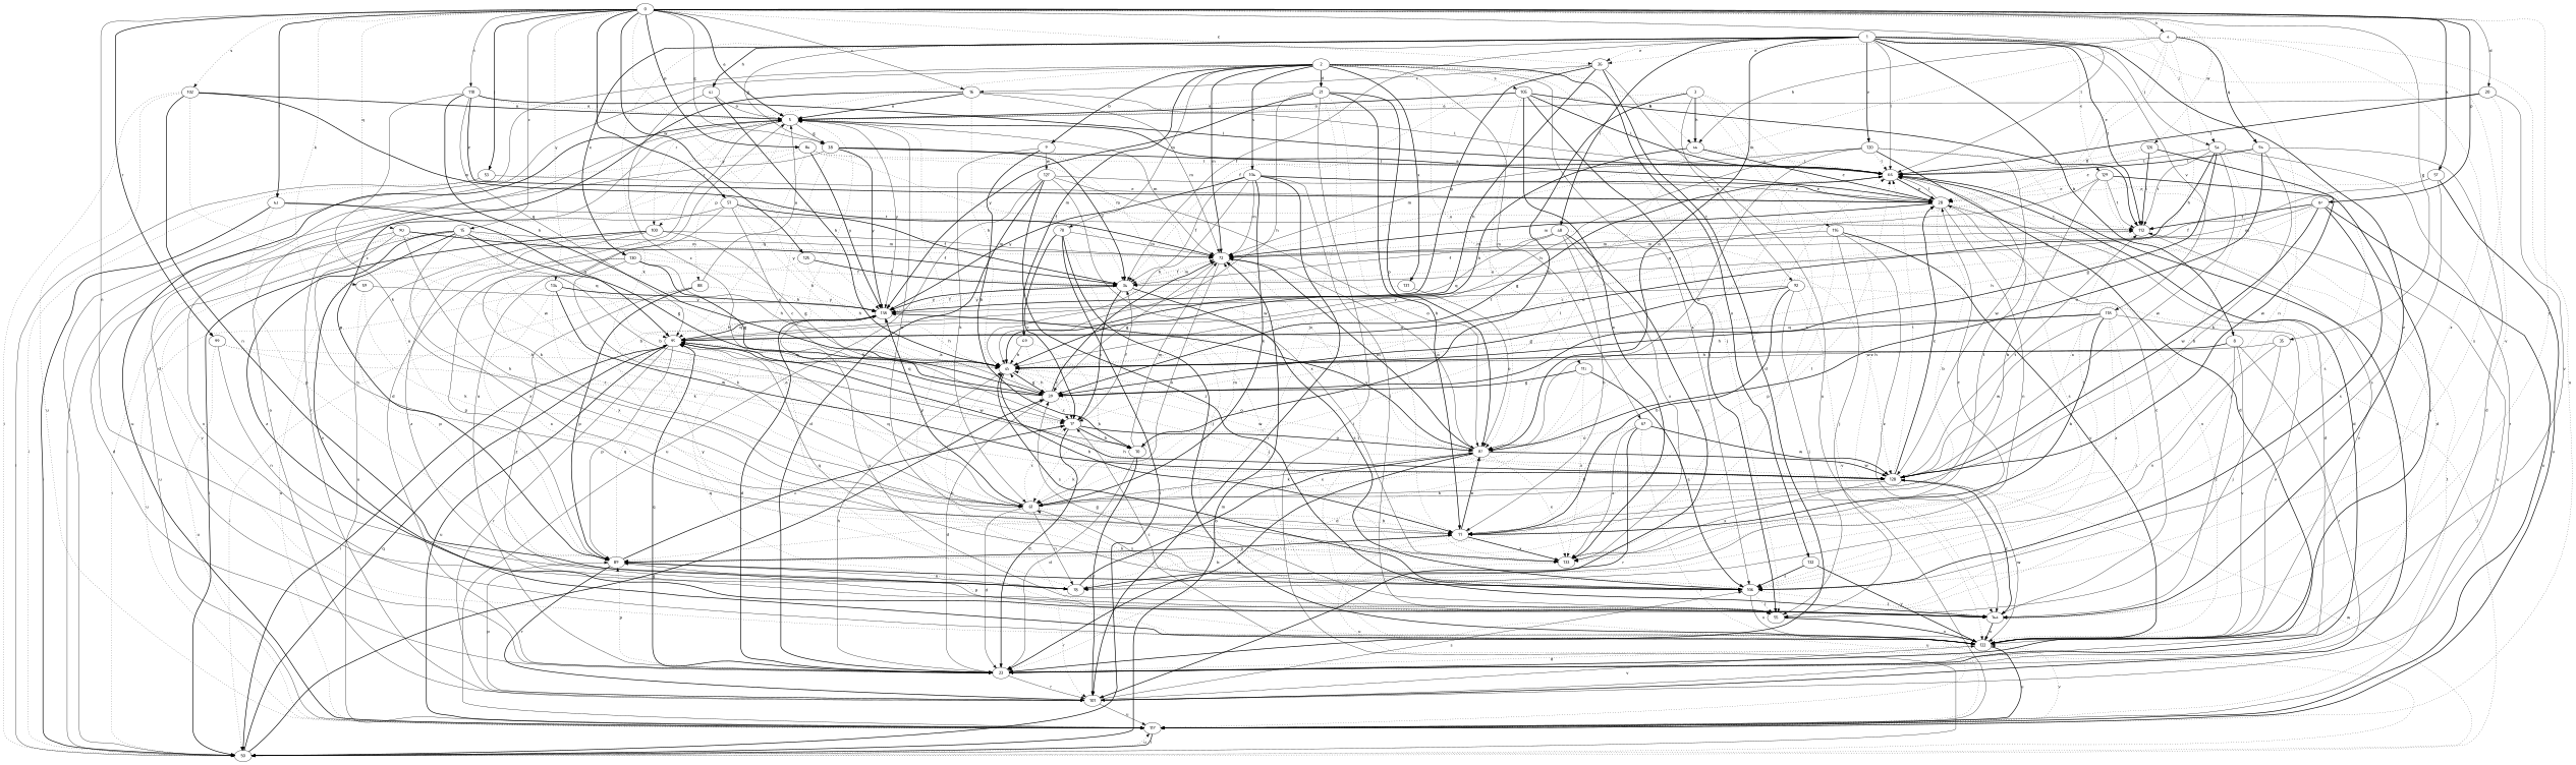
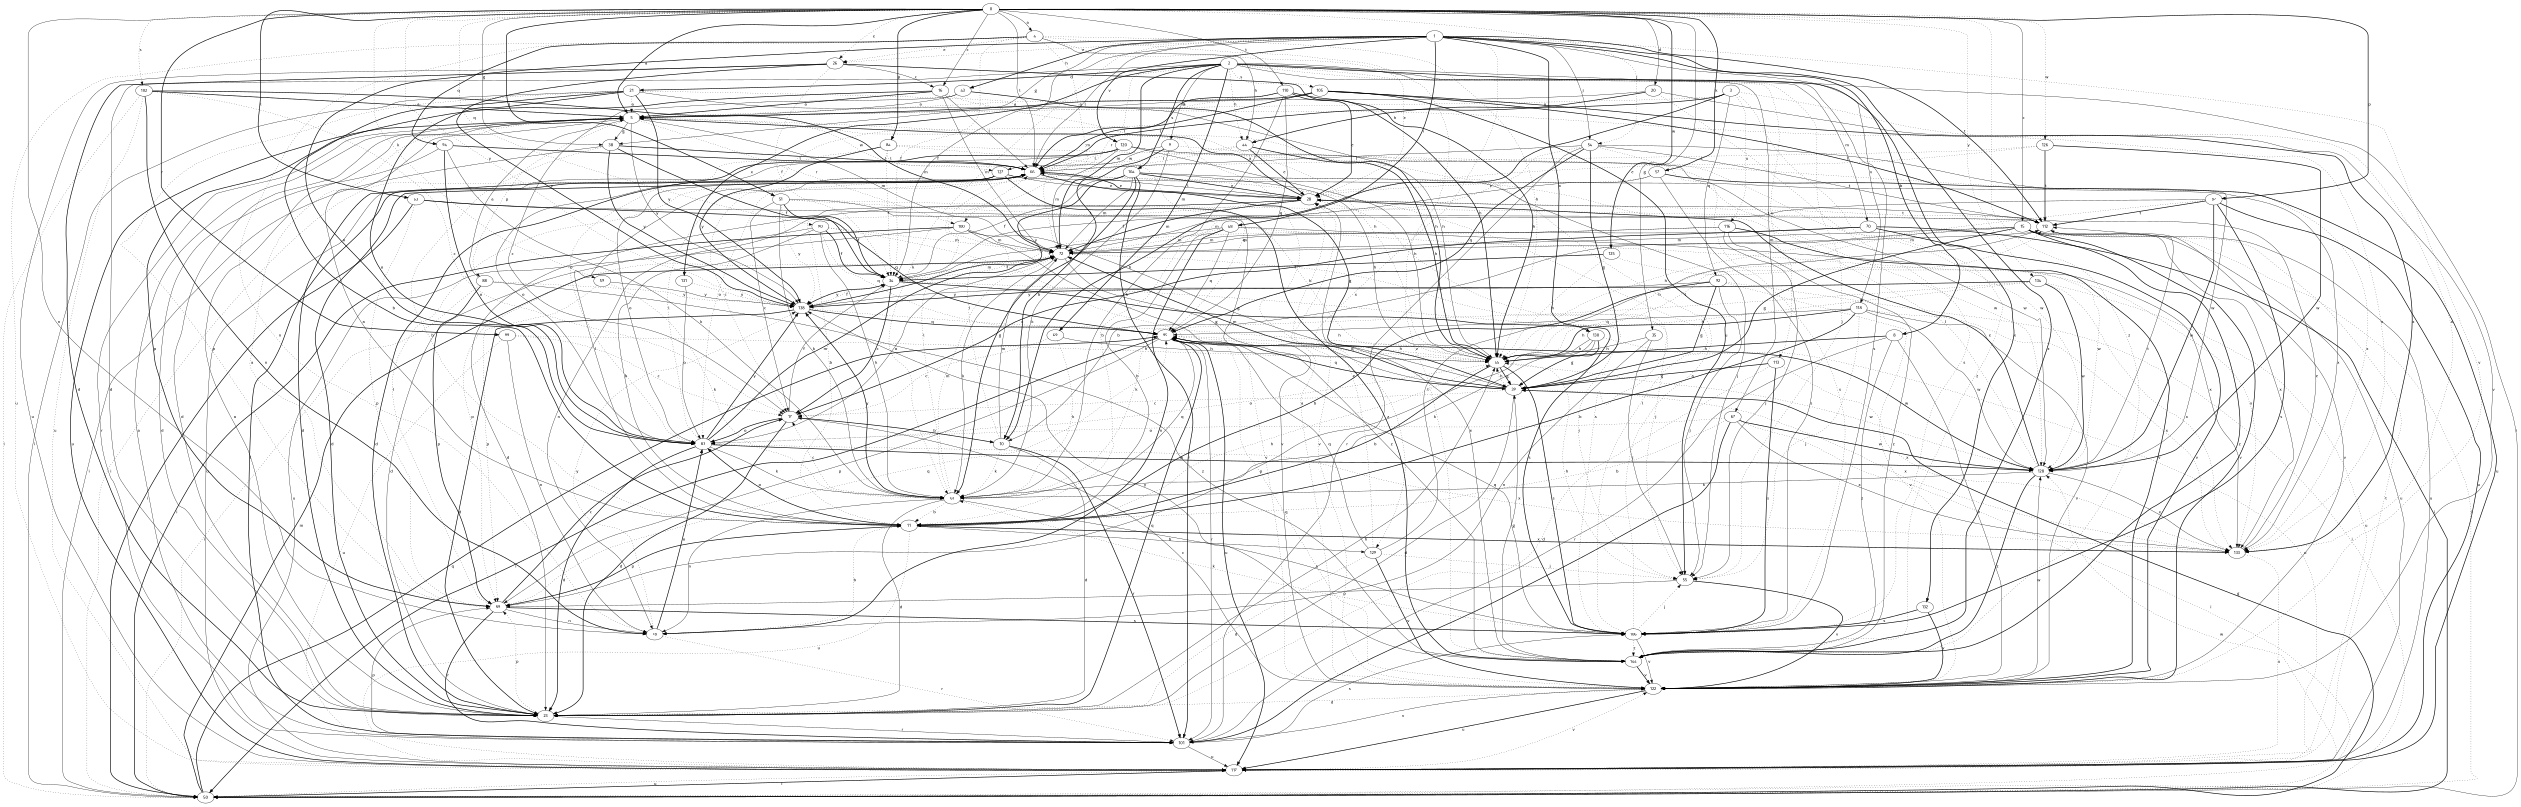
  strict digraph {
    fontname="Fira Sans"
    node [fontname="Fira Sans"]
    edge [fontname="Fira Sans" style=dotted]
    0
    4
    5
    15
    16
    20
    26
    35
    38
    51
-   53
    54
    57
    59
    63
    66
    78
    84
    87
    90
    99
    102
    110
    125
    126
    134
    138
    144
    34
    44
    72
    28
    45
    94
    117
    23
    100
    88
    101
    127
    122
    50
    10
    133
    39
    89
    106
    55
    11
    61
    112
    17
    128
    95
    83
    1
    8
    43
    48
    118
    120
    129
    130
    2
    9
    21
    67
    69
    70
    104
    105
    113
    131
    132
    3
    92
    116
    0 -> 4 [label=a style=solid]
    0 -> 5 [label=a style=bold]
    0 -> 15 [label=c style=solid]
    0 -> 16 [label=c style=solid]
    0 -> 20 [label=d style=solid]
    0 -> 26 [label=e]
    0 -> 35 [label=g style=solid]
    0 -> 38 [label=g style=solid]
    0 -> 51 [label=j style=bold]
-   0 -> 53 [label=j style=bold]
    0 -> 54 [label=j]
    0 -> 57 [label=k style=bold]
    0 -> 59 [label=k]
    0 -> 63 [label=l style=bold]
    0 -> 66 [label=l style=solid]
    0 -> 78 [label=n style=solid]
    0 -> 84 [label=p style=bold]
    0 -> 87 [label=p style=bold]
    0 -> 90 [label=q]
    0 -> 99 [label=r style=bold]
    0 -> 102 [label=s]
    0 -> 110 [label=t style=solid]
    0 -> 125 [label=w style=bold]
    0 -> 126 [label=w]
    0 -> 134 [label=y]
    0 -> 138 [label=y]
    0 -> 144 [label=z]
    4 -> 26 [label=e]
    4 -> 78 [label=n]
    4 -> 144 [label=z]
    4 -> 34 [label=f]
    4 -> 44 [label=h style=solid]
    4 -> 72 [label=m]
    4 -> 28 [label=e]
    4 -> 45 [label=h]
    4 -> 94 [label=q style=bold]
    4 -> 117 [label=u]
    5 -> 38 [label=g style=solid]
    5 -> 138 [label=y style=solid]
    5 -> 72 [label=m style=solid]
    5 -> 117 [label=u style=bold]
    5 -> 23 [label=d style=solid]
    5 -> 100 [label=r]
    5 -> 88 [label=p]
    5 -> 101 [label=r style=solid]
+   5 -> 127 [label=w]
    15 -> 144 [label=z style=bold]
    15 -> 72 [label=m style=solid]
    15 -> 45 [label=h]
    15 -> 117 [label=u style=solid]
    15 -> 122 [label=v style=bold]
    15 -> 50 [label=i]
    15 -> 10 [label=b style=solid]
    15 -> 133 [label=x style=solid]
    15 -> 39 [label=g style=bold]
    16 -> 5 [label=a style=bold]
    16 -> 66 [label=l style=solid]
    16 -> 72 [label=m style=solid]
    16 -> 45 [label=h]
    16 -> 89 [label=p style=bold]
    20 -> 5 [label=a style=solid]
    20 -> 66 [label=l style=bold]
    20 -> 122 [label=v style=solid]
    20 -> 106 [label=s]
    26 -> 16 [label=c style=solid]
    26 -> 138 [label=y style=bold]
    26 -> 34 [label=f]
    26 -> 45 [label=h style=bold]
    26 -> 117 [label=u style=solid]
    26 -> 23 [label=d style=bold]
    35 -> 78 [label=n style=solid]
    35 -> 45 [label=h style=solid]
    35 -> 55 [label=j style=solid]
    38 -> 66 [label=l style=bold]
    38 -> 138 [label=y style=bold]
    38 -> 34 [label=f style=bold]
    38 -> 50 [label=i style=solid]
    38 -> 11 [label=b]
    51 -> 138 [label=y]
    51 -> 34 [label=f style=bold]
    51 -> 45 [label=h]
    51 -> 122 [label=v style=solid]
    51 -> 61 [label=k style=solid]
    51 -> 112 [label=t]
    51 -> 17 [label=c style=solid]
-   53 -> 28 [label=e style=solid]
-   53 -> 50 [label=i style=solid]
    54 -> 66 [label=l style=solid]
    54 -> 101 [label=r style=solid]
    54 -> 39 [label=g style=bold]
    54 -> 106 [label=s]
    54 -> 11 [label=b]
    54 -> 112 [label=t style=solid]
    54 -> 128 [label=w style=solid]
    54 -> 95 [label=q style=bold]
    57 -> 34 [label=f style=solid]
    57 -> 28 [label=e]
    57 -> 117 [label=u style=bold]
    57 -> 106 [label=s style=solid]
    59 -> 138 [label=y style=solid]
    59 -> 89 [label=p]
    59 -> 61 [label=k]
    63 -> 50 [label=i style=bold]
    63 -> 89 [label=p]
    63 -> 112 [label=t style=solid]
    63 -> 95 [label=q style=bold]
    66 -> 28 [label=e style=bold]
    66 -> 23 [label=d style=bold]
    66 -> 39 [label=g style=bold]
    66 -> 17 [label=c]
    78 -> 138 [label=y]
    78 -> 101 [label=r]
    78 -> 11 [label=b]
    78 -> 83 [label=o style=bold]
    84 -> 66 [label=l]
    84 -> 138 [label=y style=bold]
    84 -> 34 [label=f]
-   84 -> 72 [label=m]
    84 -> 50 [label=i]
    84 -> 128 [label=w]
    84 -> 95 [label=q]
    87 -> 72 [label=m style=solid]
    87 -> 45 [label=h]
    87 -> 117 [label=u style=bold]
    87 -> 106 [label=s style=bold]
    87 -> 112 [label=t style=bold]
    87 -> 128 [label=w style=bold]
    90 -> 34 [label=f style=bold]
    90 -> 72 [label=m]
    90 -> 23 [label=d style=solid]
    90 -> 122 [label=v]
    90 -> 11 [label=b style=solid]
    90 -> 61 [label=k style=solid]
    90 -> 95 [label=q]
    99 -> 78 [label=n style=solid]
    99 -> 45 [label=h]
    99 -> 117 [label=u]
    99 -> 17 [label=c]
    102 -> 5 [label=a style=bold]
    102 -> 78 [label=n style=bold]
    102 -> 72 [label=m style=bold]
    102 -> 117 [label=u]
    102 -> 50 [label=i]
    102 -> 17 [label=c]
    110 -> 5 [label=a]
    110 -> 66 [label=l style=bold]
    110 -> 28 [label=e style=bold]
    110 -> 45 [label=h style=bold]
    110 -> 61 [label=k style=solid]
    110 -> 95 [label=q style=solid]
    125 -> 34 [label=f style=bold]
    125 -> 45 [label=h]
    125 -> 133 [label=x]
    126 -> 66 [label=l]
    126 -> 28 [label=e]
    126 -> 112 [label=t style=bold]
    126 -> 128 [label=w style=bold]
    134 -> 138 [label=y style=bold]
    134 -> 45 [label=h]
    134 -> 117 [label=u]
    134 -> 133 [label=x]
    134 -> 61 [label=k]
    134 -> 128 [label=w style=bold]
    138 -> 34 [label=f]
    138 -> 45 [label=h]
    138 -> 23 [label=d style=bold]
    138 -> 95 [label=q style=bold]
    144 -> 138 [label=y style=solid]
    144 -> 28 [label=e style=solid]
    144 -> 122 [label=v style=bold]
    144 -> 39 [label=g style=solid]
    34 -> 138 [label=y style=bold]
    34 -> 72 [label=m]
    34 -> 106 [label=s style=bold]
    34 -> 55 [label=j]
    34 -> 17 [label=c style=bold]
    44 -> 66 [label=l]
    44 -> 28 [label=e style=bold]
    44 -> 45 [label=h style=bold]
    44 -> 83 [label=o]
    72 -> 34 [label=f]
    72 -> 39 [label=g style=solid]
    72 -> 55 [label=j]
    72 -> 61 [label=k style=solid]
    72 -> 83 [label=o style=solid]
    28 -> 5 [label=a style=bold]
    28 -> 66 [label=l style=solid]
    28 -> 78 [label=n style=solid]
    28 -> 72 [label=m style=bold]
    28 -> 23 [label=d style=solid]
    28 -> 122 [label=v]
    28 -> 106 [label=s]
    28 -> 11 [label=b]
    28 -> 112 [label=t]
    45 -> 39 [label=g style=bold]
    45 -> 106 [label=s style=bold]
    45 -> 11 [label=b style=bold]
    45 -> 112 [label=t]
    45 -> 128 [label=w]
    45 -> 95 [label=q]
    45 -> 83 [label=o]
    94 -> 66 [label=l style=bold]
    94 -> 23 [label=d style=solid]
    94 -> 61 [label=k style=solid]
    94 -> 83 [label=o style=bold]
    117 -> 122 [label=v]
    117 -> 50 [label=i style=bold]
    117 -> 112 [label=t]
    23 -> 5 [label=a style=solid]
    23 -> 45 [label=h style=solid]
    23 -> 101 [label=r style=solid]
    23 -> 89 [label=p]
    23 -> 95 [label=q style=bold]
    100 -> 144 [label=z style=solid]
    100 -> 72 [label=m style=solid]
    100 -> 117 [label=u style=solid]
    100 -> 50 [label=i style=bold]
    100 -> 39 [label=g style=solid]
    88 -> 5 [label=a style=solid]
    88 -> 138 [label=y]
    88 -> 144 [label=z style=solid]
    88 -> 50 [label=i]
    88 -> 89 [label=p style=bold]
    101 -> 5 [label=a style=solid]
    101 -> 66 [label=l style=bold]
    101 -> 117 [label=u style=solid]
    101 -> 122 [label=v style=solid]
    101 -> 89 [label=p style=solid]
    101 -> 106 [label=s style=solid]
    127 -> 144 [label=z style=bold]
    127 -> 28 [label=e style=solid]
    127 -> 117 [label=u style=solid]
    127 -> 23 [label=d style=bold]
    127 -> 133 [label=x style=solid]
    127 -> 83 [label=o style=solid]
    122 -> 5 [label=a]
    122 -> 117 [label=u style=bold]
    122 -> 23 [label=d]
    122 -> 17 [label=c style=solid]
    122 -> 128 [label=w style=solid]
    122 -> 95 [label=q]
    50 -> 72 [label=m style=bold]
    50 -> 117 [label=u]
    50 -> 39 [label=g style=bold]
    50 -> 128 [label=w]
    50 -> 95 [label=q style=bold]
    10 -> 66 [label=l]
    10 -> 72 [label=m style=solid]
    10 -> 23 [label=d style=solid]
    10 -> 101 [label=r style=bold]
    10 -> 61 [label=k]
    133 -> 28 [label=e style=solid]
    133 -> 117 [label=u]
    39 -> 72 [label=m style=bold]
    39 -> 45 [label=h]
    39 -> 23 [label=d style=solid]
    39 -> 133 [label=x]
    39 -> 17 [label=c]
    39 -> 95 [label=q style=bold]
    89 -> 5 [label=a]
    89 -> 66 [label=l]
    89 -> 78 [label=n style=solid]
    89 -> 101 [label=r style=bold]
    89 -> 106 [label=s style=bold]
    89 -> 17 [label=c style=bold]
    89 -> 95 [label=q]
    106 -> 5 [label=a]
    106 -> 66 [label=l]
    106 -> 144 [label=z]
    106 -> 122 [label=v style=solid]
    106 -> 55 [label=j]
    106 -> 61 [label=k]
    106 -> 95 [label=q style=solid]
    55 -> 45 [label=h]
    55 -> 122 [label=v style=bold]
    55 -> 89 [label=p style=solid]
    11 -> 5 [label=a style=solid]
    11 -> 66 [label=l style=solid]
    11 -> 45 [label=h]
    11 -> 117 [label=u]
    11 -> 133 [label=x style=bold]
    11 -> 89 [label=p style=bold]
    11 -> 83 [label=o style=bold]
    61 -> 66 [label=l]
    61 -> 78 [label=n style=solid]
    61 -> 138 [label=y style=bold]
    61 -> 72 [label=m]
    61 -> 23 [label=d style=solid]
    61 -> 106 [label=s style=solid]
    61 -> 11 [label=b]
    61 -> 17 [label=c]
    61 -> 95 [label=q style=solid]
    112 -> 72 [label=m style=solid]
    112 -> 117 [label=u style=solid]
    112 -> 122 [label=v style=solid]
    17 -> 34 [label=f style=solid]
    17 -> 23 [label=d style=bold]
    17 -> 10 [label=b style=bold]
    17 -> 83 [label=o style=bold]
    128 -> 66 [label=l]
    128 -> 144 [label=z style=bold]
    128 -> 28 [label=e style=bold]
    128 -> 133 [label=x style=solid]
    128 -> 61 [label=k style=solid]
    128 -> 112 [label=t style=solid]
    95 -> 45 [label=h]
    95 -> 117 [label=u style=bold]
    95 -> 101 [label=r style=solid]
    95 -> 50 [label=i style=bold]
    95 -> 89 [label=p style=solid]
    95 -> 128 [label=w style=bold]
    83 -> 66 [label=l]
    83 -> 138 [label=y style=bold]
    83 -> 72 [label=m style=bold]
    83 -> 23 [label=d style=bold]
    83 -> 133 [label=x]
    83 -> 61 [label=k style=solid]
    83 -> 128 [label=w style=bold]
    1 -> 26 [label=e]
    1 -> 38 [label=g style=solid]
    1 -> 54 [label=j style=solid]
    1 -> 66 [label=l style=solid]
    1 -> 144 [label=z style=bold]
    1 -> 34 [label=f style=solid]
    1 -> 122 [label=v]
    1 -> 61 [label=k]
    1 -> 112 [label=t style=bold]
    1 -> 83 [label=o style=bold]
    1 -> 8 [label=b style=bold]
    1 -> 43 [label=h style=bold]
    1 -> 48 [label=i style=bold]
    1 -> 118 [label=v style=solid]
    1 -> 120 [label=v style=bold]
    1 -> 129 [label=x]
    1 -> 130 [label=x style=bold]
    8 -> 144 [label=z style=solid]
    8 -> 45 [label=h style=bold]
    8 -> 101 [label=r style=solid]
    8 -> 122 [label=v style=solid]
    43 -> 5 [label=a style=solid]
    43 -> 45 [label=h style=bold]
    43 -> 17 [label=c style=solid]
    48 -> 78 [label=n style=bold]
    48 -> 34 [label=f style=solid]
    48 -> 72 [label=m]
    48 -> 133 [label=x style=solid]
    48 -> 11 [label=b style=solid]
    48 -> 128 [label=w]
    48 -> 95 [label=q style=solid]
    118 -> 45 [label=h style=bold]
    118 -> 122 [label=v style=solid]
    118 -> 133 [label=x]
    118 -> 55 [label=j]
    118 -> 11 [label=b style=bold]
    118 -> 128 [label=w style=solid]
    118 -> 95 [label=q style=solid]
    120 -> 66 [label=l]
    120 -> 72 [label=m style=solid]
    120 -> 45 [label=h style=solid]
    120 -> 23 [label=d style=bold]
    120 -> 133 [label=x]
    120 -> 128 [label=w style=solid]
    120 -> 83 [label=o style=solid]
    129 -> 28 [label=e]
    129 -> 23 [label=d]
    129 -> 122 [label=v style=bold]
    129 -> 55 [label=j]
-   129 -> 11 [label=b style=solid]
+   11 -> 129 [label=b style=solid]
    129 -> 112 [label=t style=solid]
    129 -> 95 [label=q style=solid]
-   130 -> 34 [label=f]
    130 -> 45 [label=h style=solid]
    130 -> 117 [label=u]
    130 -> 39 [label=g style=bold]
    130 -> 89 [label=p style=solid]
    130 -> 61 [label=k style=solid]
    2 -> 44 [label=h]
    2 -> 72 [label=m style=bold]
    2 -> 23 [label=d style=solid]
    2 -> 100 [label=r]
    2 -> 50 [label=i style=solid]
    2 -> 106 [label=s style=solid]
    2 -> 55 [label=j]
-   2 -> 9 [label=b style=bold]
+   2 -> 9 [label=b style=solid]
    2 -> 21 [label=d style=bold]
    2 -> 67 [label=m style=solid]
    2 -> 69 [label=m style=bold]
    2 -> 70 [label=m style=solid]
    2 -> 104 [label=s style=bold]
    2 -> 105 [label=s]
    2 -> 113 [label=u]
    2 -> 131 [label=x style=bold]
    2 -> 132 [label=x style=bold]
    9 -> 127 [label=w style=solid]
    9 -> 10 [label=b style=bold]
    9 -> 61 [label=k style=solid]
    9 -> 128 [label=w]
    21 -> 5 [label=a]
    21 -> 138 [label=y style=bold]
    21 -> 45 [label=h style=solid]
    21 -> 50 [label=i style=solid]
    21 -> 133 [label=x]
    21 -> 89 [label=p]
    21 -> 11 [label=b style=bold]
    21 -> 83 [label=o style=bold]
    67 -> 101 [label=r style=bold]
    67 -> 50 [label=i]
    67 -> 133 [label=x style=solid]
    67 -> 11 [label=b]
    67 -> 128 [label=w style=bold]
    67 -> 83 [label=o]
    69 -> 45 [label=h style=solid]
    69 -> 61 [label=k]
    69 -> 17 [label=c]
    70 -> 72 [label=m style=solid]
    70 -> 122 [label=v style=bold]
    70 -> 50 [label=i style=bold]
-   70 -> 55 [label=j]
    70 -> 17 [label=c style=bold]
    104 -> 138 [label=y style=bold]
    104 -> 34 [label=f style=solid]
    104 -> 72 [label=m style=solid]
    104 -> 28 [label=e style=bold]
    104 -> 45 [label=h style=solid]
    104 -> 101 [label=r style=bold]
    104 -> 55 [label=j style=solid]
-   104 -> 61 [label=k style=bold]
+   104 -> 61 [label=g style=bold]
    105 -> 5 [label=a style=bold]
    105 -> 66 [label=l style=bold]
    105 -> 133 [label=x style=bold]
-   105 -> 55 [label=j style=bold]
+   105 -> 55 [label=u style=bold]
    105 -> 112 [label=t style=bold]
    105 -> 83 [label=o]
    113 -> 23 [label=d]
    113 -> 133 [label=x]
    113 -> 39 [label=g style=bold]
    113 -> 106 [label=s style=bold]
    131 -> 138 [label=y]
    131 -> 83 [label=o style=solid]
    132 -> 122 [label=v style=bold]
    132 -> 106 [label=s style=bold]
    3 -> 5 [label=a]
    3 -> 144 [label=z]
    3 -> 44 [label=h style=bold]
    3 -> 10 [label=b style=bold]
    3 -> 133 [label=x]
    3 -> 92 [label=q style=solid]
    3 -> 116 [label=u]
    92 -> 138 [label=y style=solid]
    92 -> 122 [label=v]
    92 -> 50 [label=i]
    92 -> 39 [label=g style=bold]
    92 -> 55 [label=j style=solid]
    92 -> 11 [label=b style=bold]
    116 -> 144 [label=z style=solid]
    116 -> 72 [label=m style=solid]
    116 -> 122 [label=v style=bold]
    116 -> 89 [label=p]
    116 -> 55 [label=j style=solid]
  }
